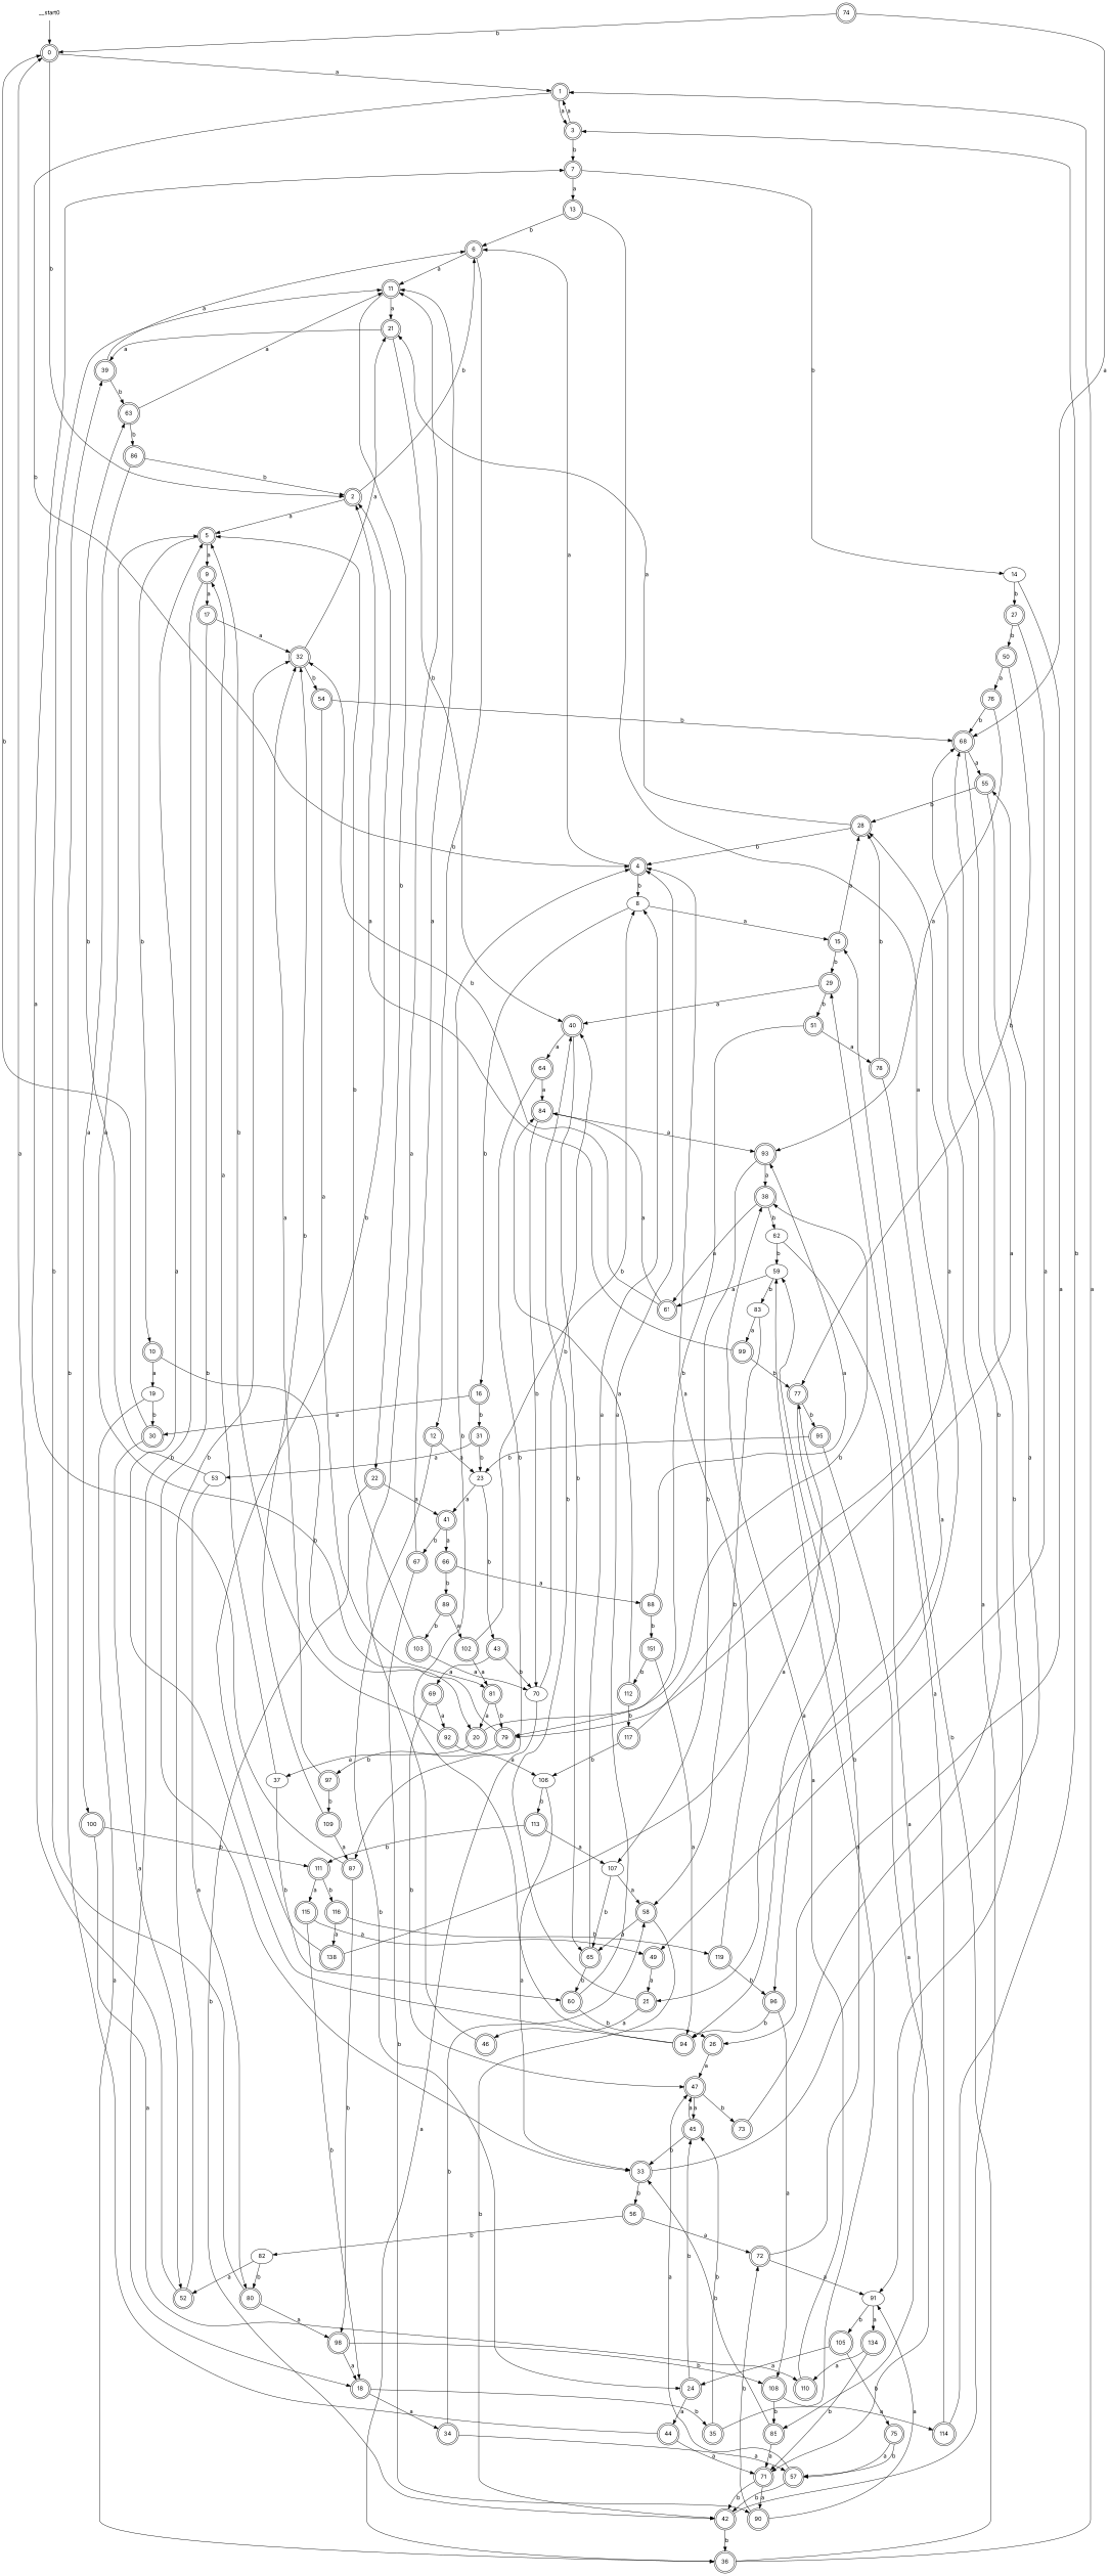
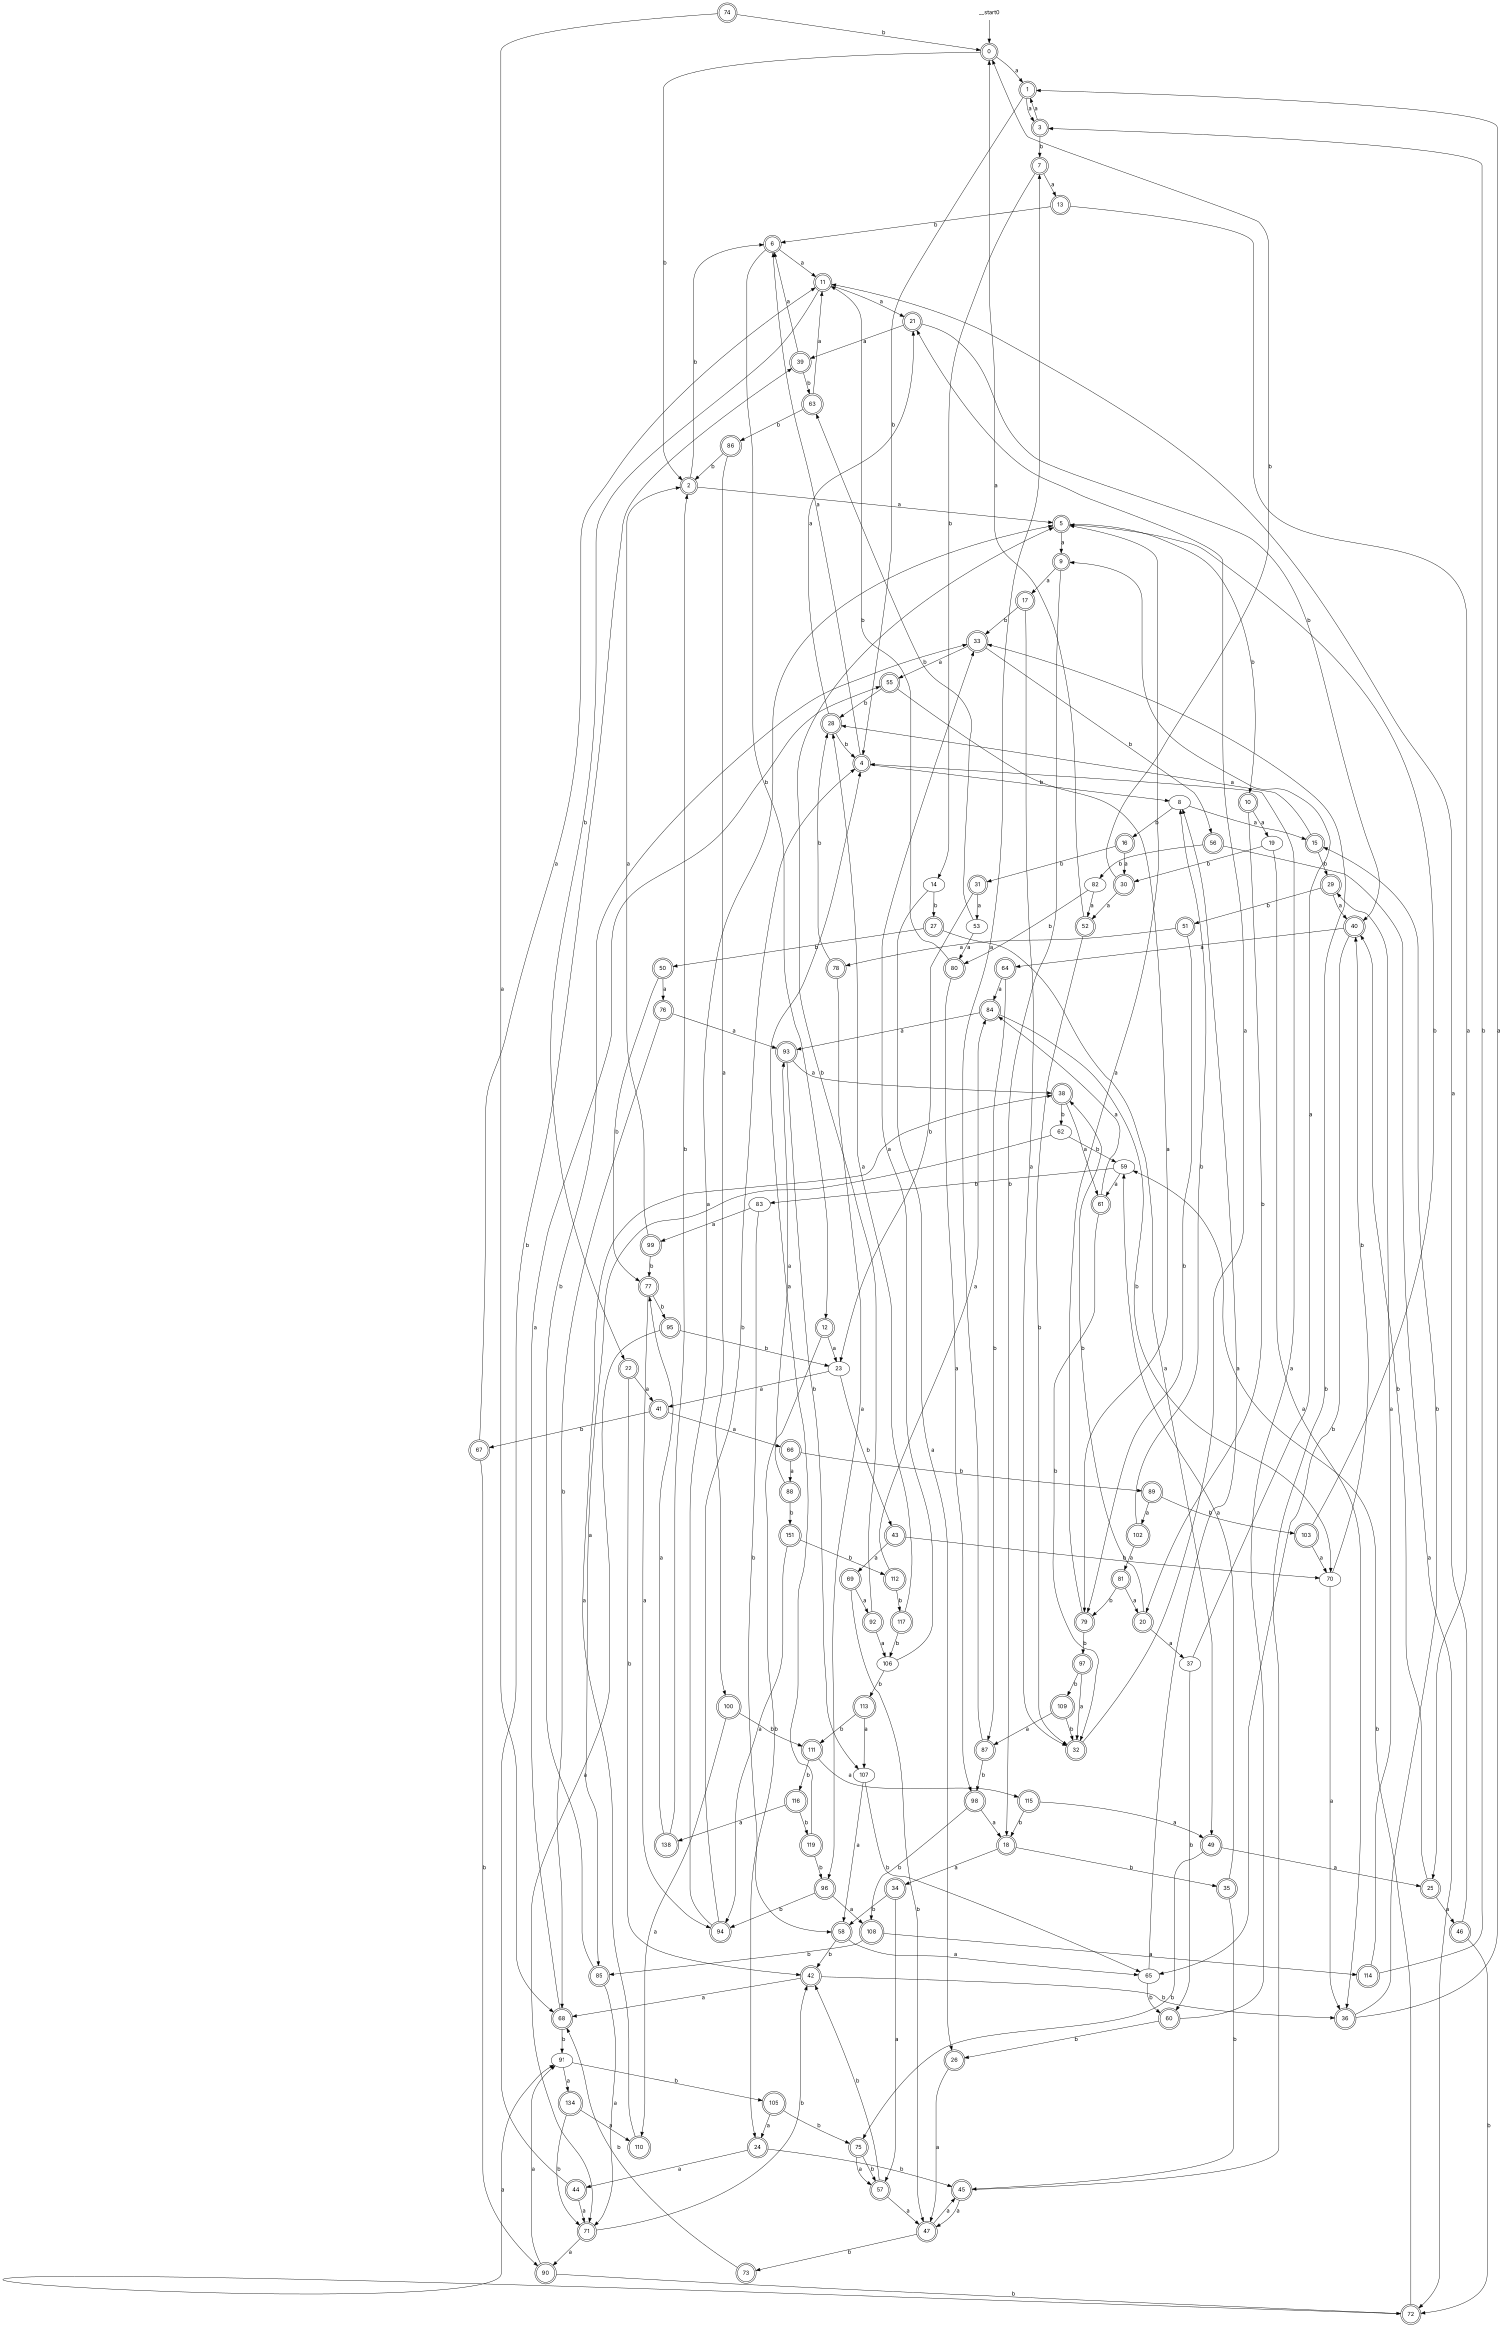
  digraph {
    fontname=Inter
    node [fontname=Inter shape=doublecircle]
    edge [fontname=Inter]
    __start0 [shape=none]
    0
    1
    2
    3
    4
    5
    6
    7
    8 [shape=""]
    9
    10
    11
    12
    13
    14 [shape=""]
    15
    16
    17
    18
    19 [shape=""]
    20
    21
    22
    23 [shape=ellipse]
    24
    25
    26
    27
    28
    29
    30
    31
    32
    33
    34
    35
    36
    37 [shape=""]
    38
    39
    40
    41
    42
    43
    44
    45
    46
    47
    49
    50
    51
    52
    53 [shape=""]
-   54
    55
    56
    57
    58
    59 [shape=""]
    60
    61
    62 [shape=""]
    63
    64
-   65
+   65 [shape=ellipse]
    66
    67
    68
    69
    70 [shape=""]
    71
    72
    73
    75
    76
    77
    78
    79
    80
    81
    82 [shape=""]
    83 [shape=""]
    84
    85
    86
    87
    88
    89
    90
    91 [shape=""]
    92
    74
    93
    94
    95
    96
    97
    98
    99
    100
    n102 [label=151]
    102
    103
    n105 [label=134]
    105
    106 [shape=""]
    107 [shape=""]
    108
    109
    110
    111
    112
    113
    114
    115
    116
    117
    n119 [label=138]
    119
    __start0 -> 0
    0 -> 1 [label=a]
    0 -> 2 [label=b]
    1 -> 3 [label=a]
    1 -> 4 [label=b]
    2 -> 5 [label=a]
    2 -> 6 [label=b]
    3 -> 1 [label=a]
    3 -> 7 [label=b]
    4 -> 6 [label=a]
    4 -> 8 [label=b]
    5 -> 9 [label=a]
    5 -> 10 [label=b]
    6 -> 11 [label=a]
    6 -> 12 [label=b]
    7 -> 13 [label=a]
    7 -> 14 [label=b]
    8 -> 15 [label=a]
    8 -> 16 [label=b]
    9 -> 17 [label=a]
    9 -> 18 [label=b]
    10 -> 19 [label=a]
    10 -> 20 [label=b]
    11 -> 21 [label=a]
    11 -> 22 [label=b]
    12 -> 23 [label=a]
    12 -> 24 [label=b]
    13 -> 6 [label=b]
    13 -> 25 [label=a]
    14 -> 26 [label=a]
    14 -> 27 [label=b]
    15 -> 28 [label=a]
    15 -> 29 [label=b]
    16 -> 30 [label=a]
    16 -> 31 [label=b]
    17 -> 32 [label=a]
    17 -> 33 [label=b]
    18 -> 34 [label=a]
    18 -> 35 [label=b]
    19 -> 30 [label=b]
    19 -> 36 [label=a]
    20 -> 37 [label=a]
    20 -> 38 [label=b]
    21 -> 39 [label=a]
    21 -> 40 [label=b]
    22 -> 41 [label=a]
    22 -> 42 [label=b]
    23 -> 41 [label=a]
    23 -> 43 [label=b]
    24 -> 44 [label=a]
    24 -> 45 [label=b]
    25 -> 40 [label=b]
    25 -> 46 [label=a]
    26 -> 47 [label=a]
    27 -> 49 [label=a]
    27 -> 50 [label=b]
    28 -> 4 [label=b]
    28 -> 21 [label=a]
    29 -> 40 [label=a]
    29 -> 51 [label=b]
    30 -> 0 [label=b]
    30 -> 52 [label=a]
    31 -> 23 [label=b]
    31 -> 53 [label=a]
    32 -> 21 [label=a]
-   32 -> 54 [label=b]
    33 -> 55 [label=a]
    33 -> 56 [label=b]
    34 -> 57 [label=a]
    34 -> 58 [label=b]
    35 -> 45 [label=b]
    35 -> 59 [label=a]
    36 -> 1 [label=a]
    36 -> 15 [label=b]
    37 -> 9 [label=a]
    37 -> 60 [label=b]
    38 -> 61 [label=a]
    38 -> 62 [label=b]
    39 -> 6 [label=a]
    39 -> 63 [label=b]
    40 -> 64 [label=a]
    40 -> 65 [label=b]
    41 -> 66 [label=a]
    41 -> 67 [label=b]
    42 -> 36 [label=b]
    42 -> 68 [label=a]
    43 -> 69 [label=a]
    43 -> 70 [label=b]
    44 -> 39 [label=b]
    44 -> 71 [label=a]
    45 -> 33 [label=b]
    45 -> 47 [label=a]
    46 -> 11 [label=a]
+   46 -> 72 [label=b]
    47 -> 45 [label=a]
    47 -> 73 [label=b]
    49 -> 25 [label=a]
+   49 -> 75 [label=b]
    50 -> 76 [label=a]
    50 -> 77 [label=b]
    51 -> 78 [label=a]
    51 -> 79 [label=b]
    52 -> 0 [label=a]
    52 -> 32 [label=b]
    53 -> 63 [label=b]
    53 -> 80 [label=a]
-   54 -> 68 [label=b]
-   54 -> 81 [label=a]
    55 -> 28 [label=b]
    55 -> 79 [label=a]
    56 -> 72 [label=a]
    56 -> 82 [label=b]
    57 -> 42 [label=b]
    57 -> 47 [label=a]
    58 -> 42 [label=b]
    58 -> 65 [label=a]
    59 -> 61 [label=a]
    59 -> 83 [label=b]
    60 -> 4 [label=a]
    60 -> 26 [label=b]
    61 -> 32 [label=b]
    61 -> 84 [label=a]
    62 -> 59 [label=b]
    62 -> 85 [label=a]
    63 -> 11 [label=a]
    63 -> 86 [label=b]
    64 -> 84 [label=a]
    64 -> 87 [label=b]
    65 -> 8 [label=a]
    65 -> 60 [label=b]
    66 -> 88 [label=a]
    66 -> 89 [label=b]
    67 -> 11 [label=a]
    67 -> 90 [label=b]
    68 -> 55 [label=a]
    68 -> 91 [label=b]
    69 -> 47 [label=b]
    69 -> 92 [label=a]
    70 -> 36 [label=a]
    70 -> 40 [label=b]
    71 -> 42 [label=b]
    71 -> 90 [label=a]
    72 -> 59 [label=b]
    72 -> 91 [label=a]
    73 -> 68 [label=b]
    75 -> 57 [label=a]
    75 -> 57 [label=b]
    76 -> 68 [label=b]
    76 -> 93 [label=a]
    77 -> 94 [label=a]
    77 -> 95 [label=b]
    78 -> 28 [label=b]
    78 -> 96 [label=a]
    79 -> 5 [label=a]
    79 -> 97 [label=b]
    80 -> 11 [label=b]
    80 -> 98 [label=a]
    81 -> 20 [label=a]
    81 -> 79 [label=b]
    82 -> 52 [label=a]
    82 -> 80 [label=b]
    83 -> 58 [label=b]
    83 -> 99 [label=a]
    84 -> 70 [label=b]
    84 -> 93 [label=a]
    85 -> 33 [label=b]
    85 -> 71 [label=a]
    86 -> 2 [label=b]
    86 -> 100 [label=a]
    87 -> 7 [label=a]
    87 -> 98 [label=b]
    88 -> 93 [label=a]
    88 -> n102 [label=b]
    89 -> 102 [label=a]
    89 -> 103 [label=b]
    90 -> 72 [label=b]
    90 -> 91 [label=a]
    91 -> n105 [label=a]
    91 -> 105 [label=b]
    92 -> 5 [label=b]
    92 -> 106 [label=a]
    74 -> 0 [label=b]
    74 -> 68 [label=a]
    93 -> 38 [label=a]
    93 -> 107 [label=b]
    94 -> 4 [label=b]
    94 -> 5 [label=a]
    95 -> 23 [label=b]
    95 -> 71 [label=a]
    96 -> 94 [label=b]
    96 -> 108 [label=a]
    97 -> 32 [label=a]
    97 -> 109 [label=b]
    98 -> 18 [label=a]
    98 -> 108 [label=b]
    99 -> 2 [label=a]
    99 -> 77 [label=b]
    100 -> 110 [label=a]
    100 -> 111 [label=b]
    n102 -> 94 [label=a]
    n102 -> 112 [label=b]
    102 -> 8 [label=b]
    102 -> 81 [label=a]
    103 -> 5 [label=b]
    103 -> 70 [label=a]
    n105 -> 71 [label=b]
    n105 -> 110 [label=a]
    105 -> 24 [label=a]
    105 -> 75 [label=b]
    106 -> 33 [label=a]
    106 -> 113 [label=b]
    107 -> 58 [label=a]
    107 -> 65 [label=b]
    108 -> 85 [label=b]
    108 -> 114 [label=a]
    109 -> 32 [label=b]
    109 -> 87 [label=a]
    110 -> 38 [label=a]
    111 -> 115 [label=a]
    111 -> 116 [label=b]
    112 -> 84 [label=a]
    112 -> 117 [label=b]
    113 -> 107 [label=a]
    113 -> 111 [label=b]
    114 -> 3 [label=b]
    114 -> 29 [label=a]
    115 -> 18 [label=b]
    115 -> 49 [label=a]
    116 -> n119 [label=a]
    116 -> 119 [label=b]
    117 -> 28 [label=a]
    117 -> 106 [label=b]
    n119 -> 2 [label=b]
    n119 -> 77 [label=a]
    119 -> 4 [label=a]
    119 -> 96 [label=b]
  }
